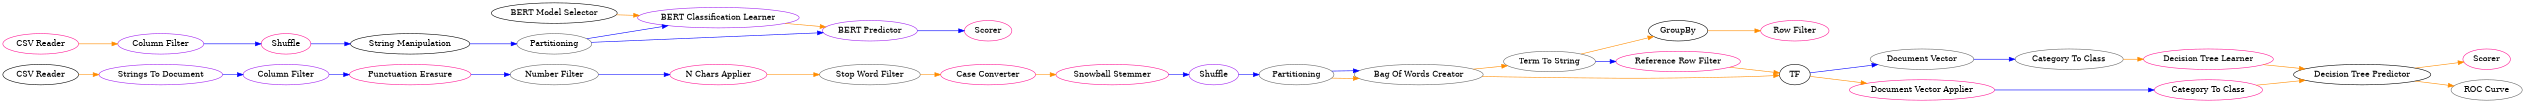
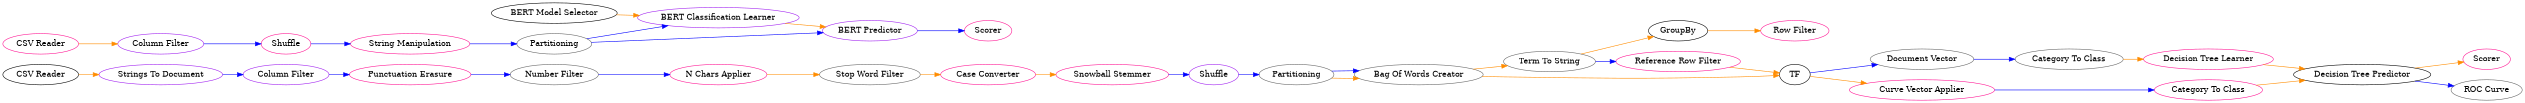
  digraph {
    rankdir=LR
    node [color=deeppink]
    edge [color=darkorange]
    n1 [color=black label="CSV Reader"]
    n2 [color=purple label="Strings To Document"]
    n3 [color=purple label="Column Filter"]
    n4 [label="CSV Reader"]
    n5 [color=purple label="Column Filter"]
    n6 [label=Shuffle]
-   n7 [color=black label="String Manipulation"]
+   n7 [label="String Manipulation"]
    n8 [color=gray40 label=Partitioning]
    n9 [color=purple label="BERT Classification Learner"]
    n10 [color=purple label="BERT Predictor"]
    n11 [label=Scorer]
    n12 [color=gray40 label="Category To Class"]
    n13 [label="Decision Tree Learner"]
    n14 [color=black label="Decision Tree Predictor"]
    n15 [color=gray40 label=Partitioning]
    n16 [color=gray40 label="Bag Of Words Creator"]
    n17 [color=gray40 label="Term To String"]
    n18 [color=black label=TF]
    n19 [label=Scorer]
    n20 [color=gray40 label="ROC Curve"]
    n21 [label="Punctuation Erasure"]
    n22 [color=gray40 label="Number Filter"]
    n23 [label="Snowball Stemmer"]
    n24 [color=purple label=Shuffle]
    n25 [label="Case Converter"]
    n26 [label="N Chars Applier"]
    n27 [color=gray40 label="Stop Word Filter"]
    n28 [color=gray40 label="Document Vector"]
-   n29 [label="Document Vector Applier"]
+   n29 [label="Curve Vector Applier"]
    n30 [label="Category To Class"]
    n31 [color=black label=GroupBy]
    n32 [label="Reference Row Filter"]
    n33 [label="Row Filter"]
    n34 [color=black label="BERT Model Selector"]
    n1 -> n2
    n2 -> n3 [color=blue]
    n3 -> n21 [color=blue]
    n4 -> n5
    n5 -> n6 [color=blue]
    n6 -> n7 [color=blue]
    n7 -> n8 [color=blue]
    n8 -> n9 [color=blue]
    n8 -> n10 [color=blue]
    n9 -> n10
    n10 -> n11 [color=blue]
    n12 -> n13
    n13 -> n14
    n14 -> n19
-   n14 -> n20
+   n14 -> n20 [color=blue]
    n15 -> n16
    n15 -> n16 [color=blue]
    n16 -> n17
    n16 -> n18
    n17 -> n31
    n17 -> n32 [color=blue]
    n18 -> n28 [color=blue]
    n18 -> n29
    n21 -> n22 [color=blue]
    n22 -> n26 [color=blue]
    n23 -> n24 [color=blue]
    n24 -> n15 [color=blue]
    n25 -> n23
    n26 -> n27
    n27 -> n25
    n28 -> n12 [color=blue]
    n29 -> n30 [color=blue]
    n30 -> n14
    n31 -> n33
    n32 -> n18
    n34 -> n9
  }
